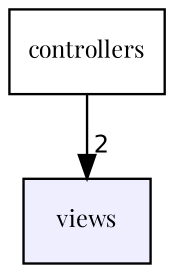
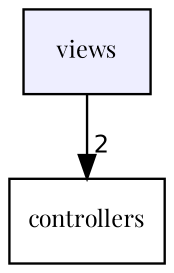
  digraph {
    compound=true
    fontname="Playfair Display"
    node [fontname="Playfair Display" fontsize=10 shape=box]
    n1 [fillcolor="#eeeeff" label=views pencolor=black style=filled]
    n2 [label=controllers]
-   n2 -> n1 [headlabel=2 labeldistance=1.5 labelfontname=Helvetica labelfontsize=10 fontname="Playfair Display"]
+   n1 -> n2 [headlabel=2 labeldistance=1.5 labelfontname=Helvetica labelfontsize=10 fontname="Playfair Display"]
  }
